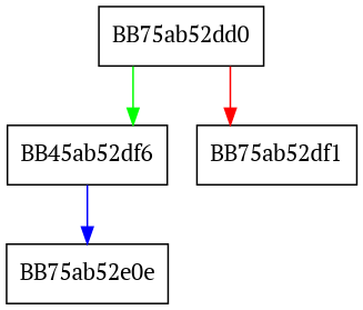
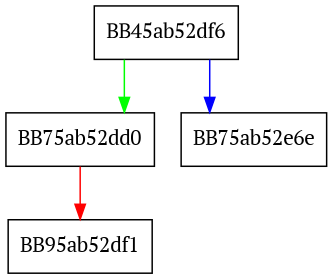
  digraph {
    fontname="PT Serif"
    splines=ortho
    node [fontname="PT Serif" shape=box]
    edge [fontname="PT Serif"]
    n1 [label=BB45ab52df6]
    BB75ab52dd0
-   BB75ab52df1
-   BB75ab52e0e
+   BB75ab52df1 [label=BB95ab52df1]
+   BB75ab52e0e [label=BB75ab52e6e]
    n1 -> BB75ab52e0e [color=blue]
-   BB75ab52dd0 -> n1 [color=green]
+   n1 -> BB75ab52dd0 [color=green]
    BB75ab52dd0 -> BB75ab52df1 [color=red]
  }
